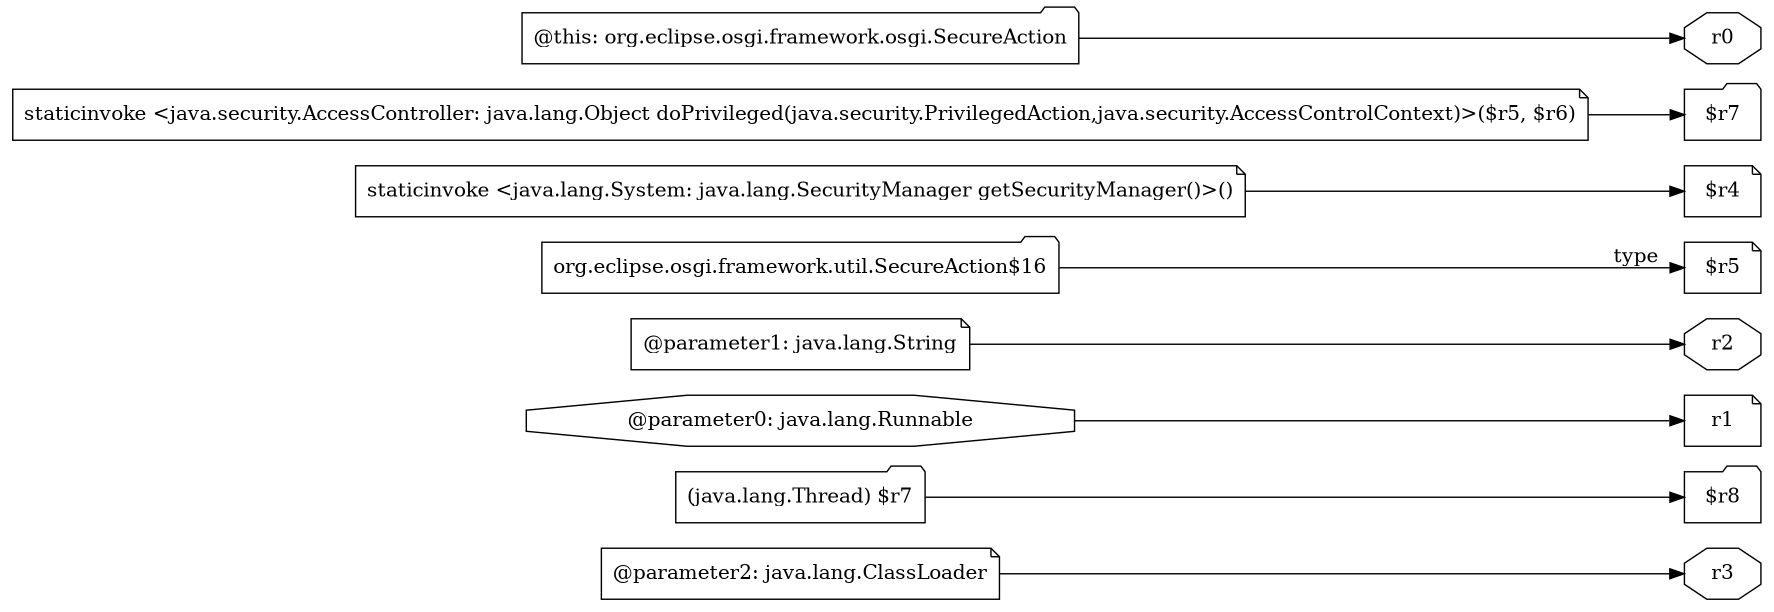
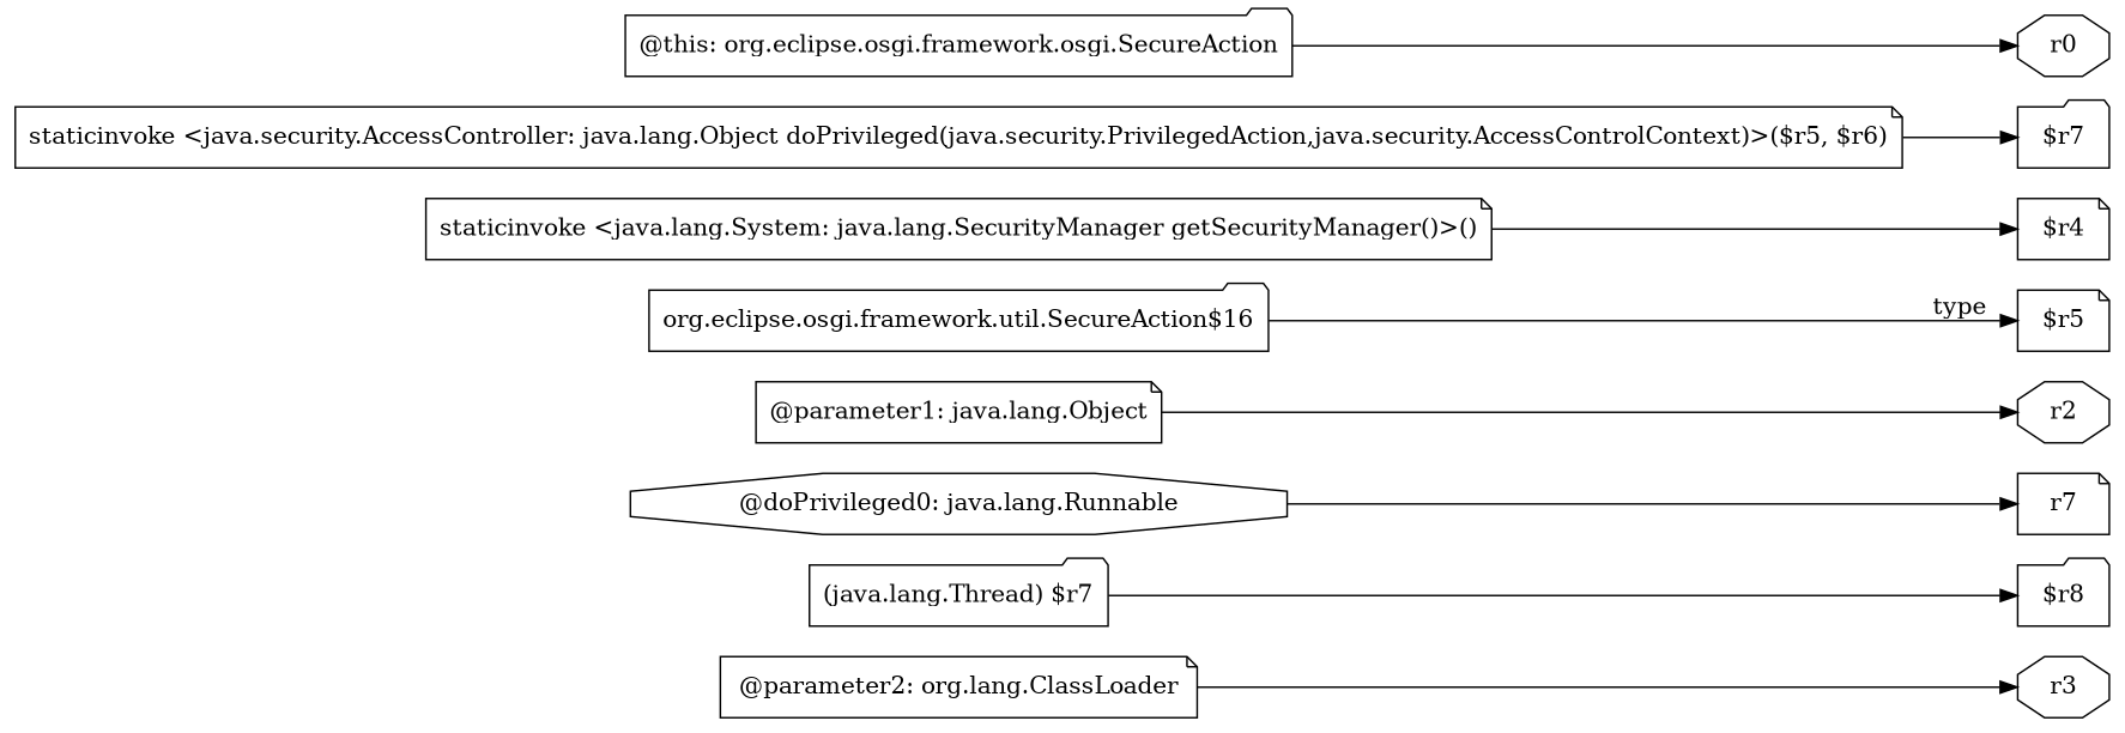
  digraph {
    fontname="DejaVu Serif"
    rankdir=LR
    node [fontname="DejaVu Serif" shape=note]
    edge [fontname="DejaVu Serif"]
-   n1 [label="@parameter2: java.lang.ClassLoader"]
+   n1 [label="@parameter2: org.lang.ClassLoader"]
    n2 [label=r3 shape=octagon]
    n3 [label="(java.lang.Thread) $r7" shape=folder]
    n4 [label="$r8" shape=folder]
-   n5 [label="@parameter0: java.lang.Runnable" shape=octagon]
-   n6 [label=r1]
-   n7 [label="@parameter1: java.lang.String"]
+   n5 [label="@doPrivileged0: java.lang.Runnable" shape=octagon]
+   n6 [label=r7]
+   n7 [label="@parameter1: java.lang.Object"]
    n8 [label=r2 shape=octagon]
    n9 [label="org.eclipse.osgi.framework.util.SecureAction$16" shape=folder]
    n10 [label="$r5"]
    n11 [label="staticinvoke <java.lang.System: java.lang.SecurityManager getSecurityManager()>()"]
    n12 [label="$r4"]
    n13 [label="staticinvoke <java.security.AccessController: java.lang.Object doPrivileged(java.security.PrivilegedAction,java.security.AccessControlContext)>($r5, $r6)"]
    n14 [label="$r7" shape=folder]
    n15 [label="@this: org.eclipse.osgi.framework.osgi.SecureAction" shape=folder]
    n16 [label=r0 shape=octagon]
    n1 -> n2
    n3 -> n4
    n5 -> n6
    n7 -> n8
    n9 -> n10 [label=type]
    n11 -> n12
    n13 -> n14
    n15 -> n16
  }
